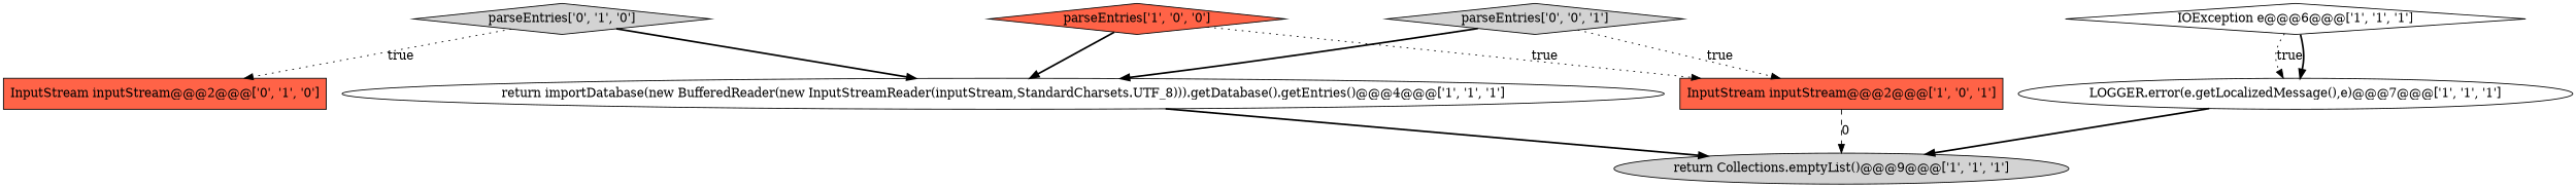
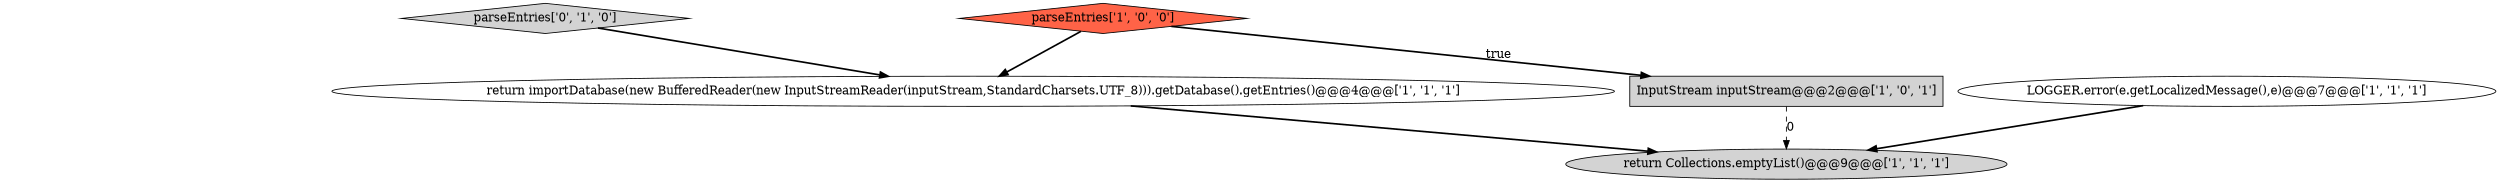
  digraph {
    node [fillcolor=lightgray shape=diamond style=filled]
    edge [style=bold]
    n1 [label="parseEntries['0', '1', '0']"]
-   n2 [fillcolor=tomato label="InputStream inputStream@@@2@@@['0', '1', '0']" shape=box]
    n3 [fillcolor=white label="return importDatabase(new BufferedReader(new InputStreamReader(inputStream,StandardCharsets.UTF_8))).getDatabase().getEntries()@@@4@@@['1', '1', '1']" shape=ellipse]
    n4 [label="return Collections.emptyList()@@@9@@@['1', '1', '1']" shape=ellipse]
-   n5 [fillcolor=tomato label="InputStream inputStream@@@2@@@['1', '0', '1']" shape=box]
-   n6 [fillcolor=white label="IOException e@@@6@@@['1', '1', '1']"]
+   n5 [label="InputStream inputStream@@@2@@@['1', '0', '1']" shape=box]
    n7 [fillcolor=white label="LOGGER.error(e.getLocalizedMessage(),e)@@@7@@@['1', '1', '1']" shape=ellipse]
    n8 [fillcolor=tomato label="parseEntries['1', '0', '0']"]
-   n9 [label="parseEntries['0', '0', '1']"]
-   n1 -> n2 [label=true style=dotted]
    n1 -> n3
    n3 -> n4
    n5 -> n4 [label=0 style=dashed]
-   n6 -> n7 [label=true style=dotted]
-   n6 -> n7
    n7 -> n4
    n8 -> n3
-   n8 -> n5 [label=true style=dotted]
-   n9 -> n3
-   n9 -> n5 [label=true style=dotted]
+   n8 -> n5 [label=true]
  }
